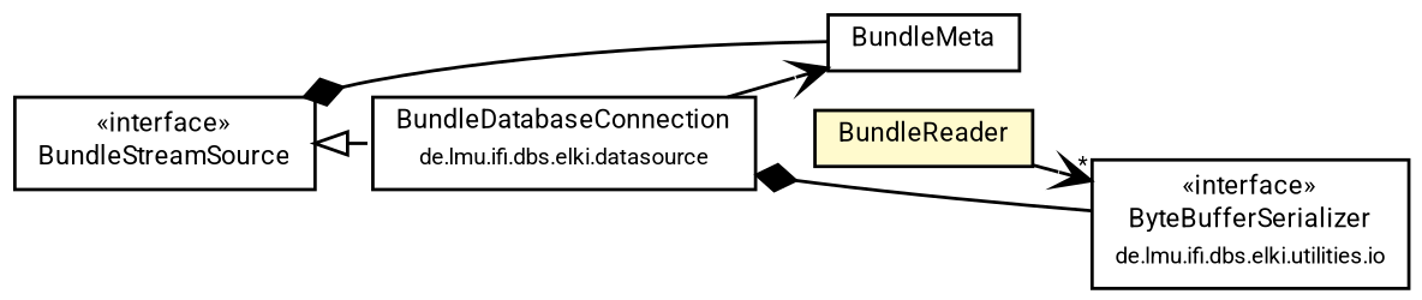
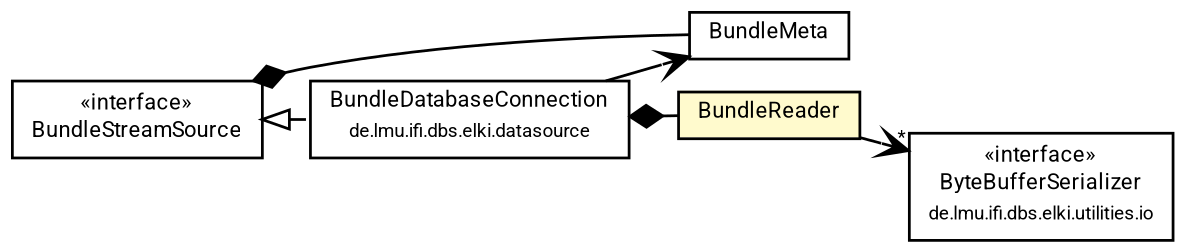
  digraph {
    nodesep=0.15
    rankdir=LR
    ranksep=0.25
    node [fontcolor=black fontname=Roboto fontsize=8 margin=0 shape=plaintext]
    edge [arrowhead=none color=black dir=back fontname=Roboto fontsize=7 labelfontname=Roboto labelfontsize=7 weight=6]
    n1 [height=0 label=<<table title="de.lmu.ifi.dbs.elki.datasource.bundle.BundleStreamSource" border="0" cellborder="1" cellspacing="0" cellpadding="2" href="BundleStreamSource.html" target="_parent"> 		<tr><td><table border="0" cellspacing="0" cellpadding="1"> 		<tr><td align="center" balign="center"> &#171;interface&#187; </td></tr> 		<tr><td align="center" balign="center"> <font face="Roboto">BundleStreamSource</font> </td></tr> 		</table></td></tr> 		</table>> width=0]
    n2 [height=0 label=<<table title="de.lmu.ifi.dbs.elki.datasource.bundle.BundleMeta" border="0" cellborder="1" cellspacing="0" cellpadding="2" href="BundleMeta.html" target="_parent"> 		<tr><td><table border="0" cellspacing="0" cellpadding="1"> 		<tr><td align="center" balign="center"> <font face="Roboto">BundleMeta</font> </td></tr> 		</table></td></tr> 		</table>> width=0]
    n3 [height=0 label=<<table title="de.lmu.ifi.dbs.elki.datasource.BundleDatabaseConnection" border="0" cellborder="1" cellspacing="0" cellpadding="2" href="../BundleDatabaseConnection.html" target="_parent"> 		<tr><td><table border="0" cellspacing="0" cellpadding="1"> 		<tr><td align="center" balign="center"> <font face="Roboto">BundleDatabaseConnection</font> </td></tr> 		<tr><td align="center" balign="center"> <font face="Roboto" point-size="7.0">de.lmu.ifi.dbs.elki.datasource</font> </td></tr> 		</table></td></tr> 		</table>> width=0]
    n4 [height=0 label=<<table title="de.lmu.ifi.dbs.elki.datasource.bundle.BundleReader" border="0" cellborder="1" cellspacing="0" cellpadding="2" bgcolor="lemonChiffon" href="BundleReader.html" target="_parent"> 		<tr><td><table border="0" cellspacing="0" cellpadding="1"> 		<tr><td align="center" balign="center"> <font face="Roboto">BundleReader</font> </td></tr> 		</table></td></tr> 		</table>> width=0]
    n5 [height=0 label=<<table title="de.lmu.ifi.dbs.elki.utilities.io.ByteBufferSerializer" border="0" cellborder="1" cellspacing="0" cellpadding="2" href="../../utilities/io/ByteBufferSerializer.html" target="_parent"> 		<tr><td><table border="0" cellspacing="0" cellpadding="1"> 		<tr><td align="center" balign="center"> &#171;interface&#187; </td></tr> 		<tr><td align="center" balign="center"> <font face="Roboto">ByteBufferSerializer</font> </td></tr> 		<tr><td align="center" balign="center"> <font face="Roboto" point-size="7.0">de.lmu.ifi.dbs.elki.utilities.io</font> </td></tr> 		</table></td></tr> 		</table>> width=0]
    n1 -> n2 [arrowtail=diamond]
    n1 -> n3 [arrowtail=empty style=dashed weight=9 arrowhead=""]
    n3 -> n2 [arrowhead=open weight=1 dir=""]
-   n3 -> n5 [arrowtail=diamond]
+   n3 -> n4 [arrowtail=diamond]
    n4 -> n5 [arrowhead=open headlabel="*" weight=1 dir=""]
  }
